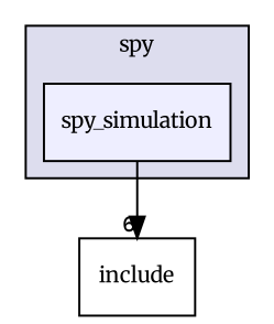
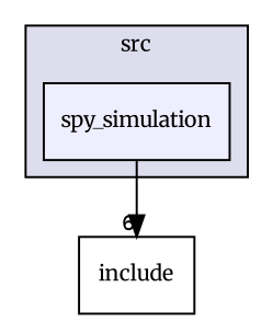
  digraph {
    compound=true
    fontname=Merriweather
    node [fontname=Merriweather fontsize=10 shape=box]
    n1 [fillcolor="#eeeeff" label=spy_simulation pencolor=black style=filled]
    n2 [label=include]
    subgraph cluster_1 {
      bgcolor="#ddddee"
      fontsize=10
-     label=spy
+     label=src
      pencolor=black
      n1
    }
    n1 -> n2 [headlabel=6 labeldistance=1.5 labelfontname=Helvetica labelfontsize=10 fontname=Merriweather]
  }
